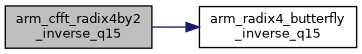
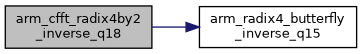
  digraph {
    rankdir=LR
    node [color=black fontname=Helvetica fontsize=10 shape=record style=filled]
-   n1 [fillcolor=grey75 fontcolor=black height=0.2 label="arm_cfft_radix4by2\l_inverse_q15" width=0.4]
+   n1 [fillcolor=grey75 fontcolor=black height=0.2 label="arm_cfft_radix4by2\l_inverse_q18" width=0.4]
    n2 [fillcolor=white height=0.2 label="arm_radix4_butterfly\l_inverse_q15" width=0.4]
    n1 -> n2 [color=midnightblue fontname=Helvetica fontsize=10 labelfontname=Helvetica labelfontsize=10 style=solid]
  }
